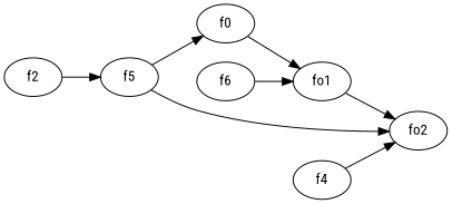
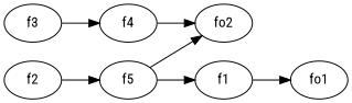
  strict digraph {
    fontname="Roboto Condensed"
    rankdir=LR
    node [fontname="Roboto Condensed"]
    edge [fontname="Roboto Condensed" weight=2]
-   f1 [label=f0]
+   f1
    fo1
    fo2
    f2
    f5
+   f3
    f4
-   f6
    f1 -> fo1
-   fo1 -> fo2
    f2 -> f5
    f5 -> f1
    f5 -> fo2
+   f3 -> f4
    f4 -> fo2
-   f6 -> fo1
  }
